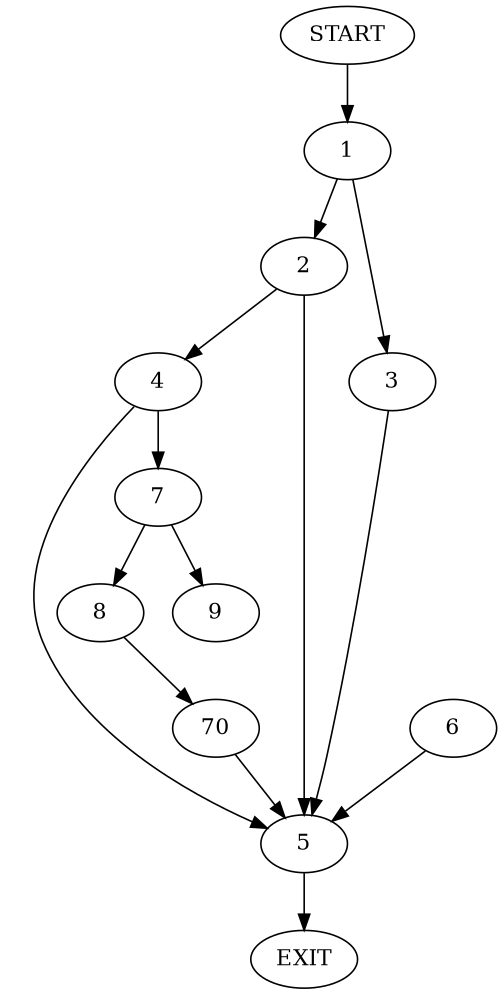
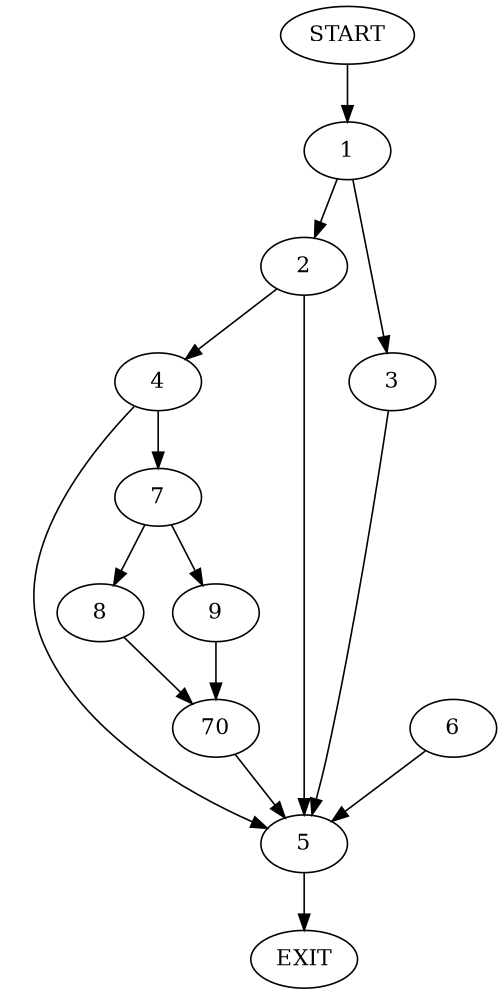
  digraph {
    n1 [label=START]
    1
    2
    3
    n5 [label=EXIT]
    4
    5
    7
    6
    8
    9
    n12 [label=70]
    n1 -> 1
    1 -> 2
    1 -> 3
    2 -> 4
    2 -> 5
    3 -> 5
    4 -> 5
    4 -> 7
    5 -> n5
    7 -> 8
    7 -> 9
    6 -> 5
    8 -> n12
+   9 -> n12
    n12 -> 5
  }
